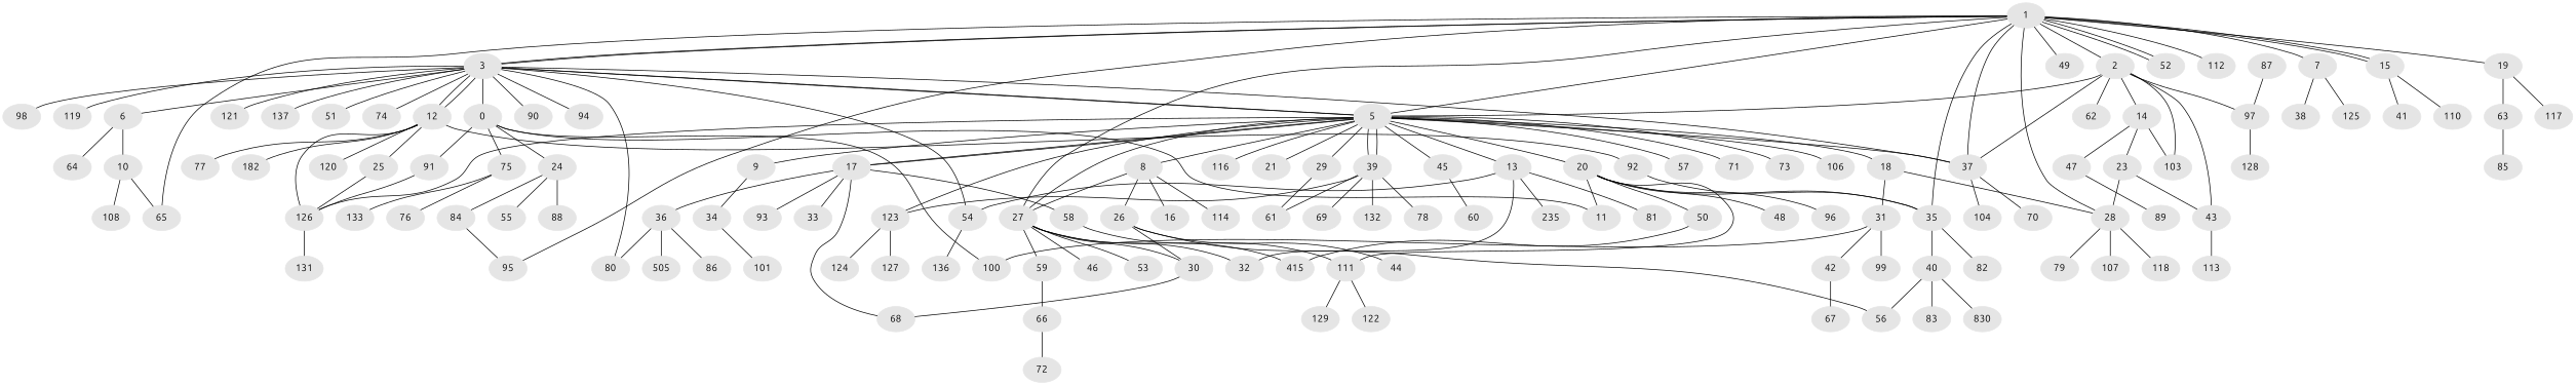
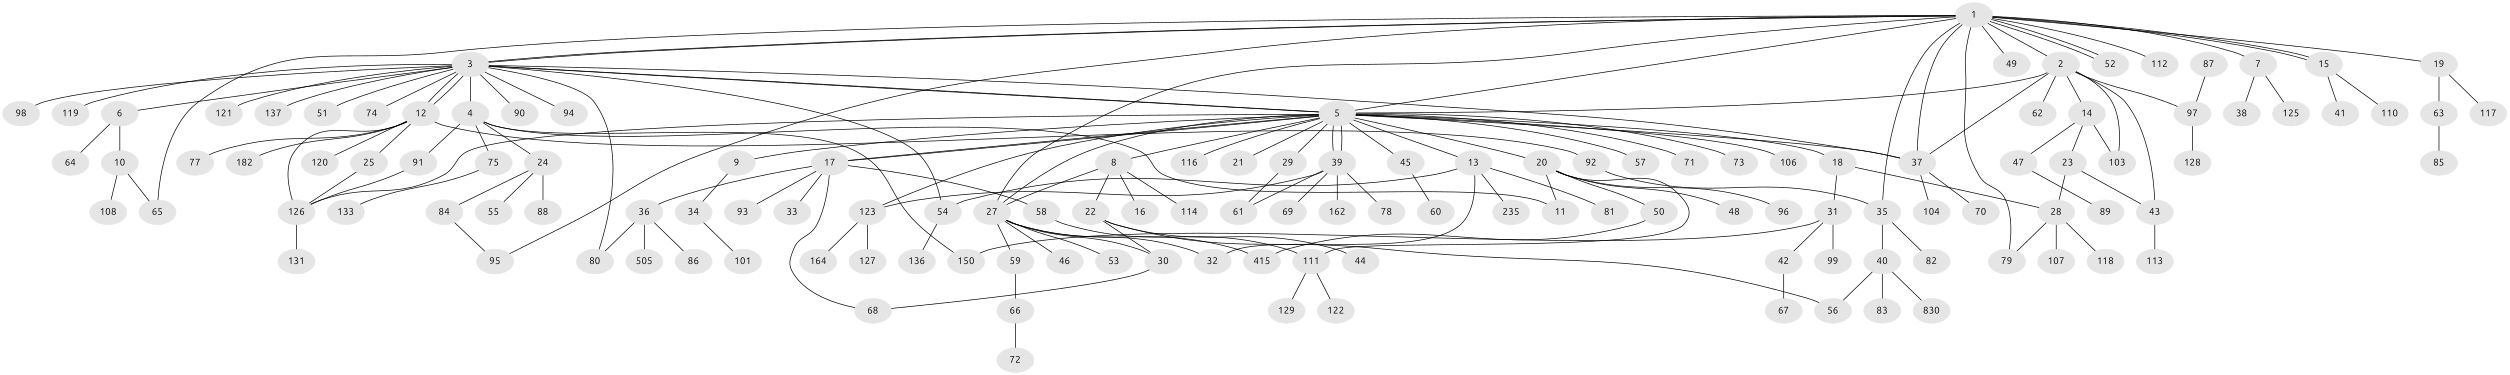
  graph {
    fontname=Ubuntu
    node [color=gray90 fontname=Ubuntu style=filled]
    edge [fontname=Ubuntu]
    1
    2
    3
    5
    7
    15
    19
    27
    28
    35
    37
    49
    52
    65
    95
    112
    14
    43
    62
    103
    97
-   4 [label=0]
+   4
    6
    12
    51
    54
    74
    80
    90
    94
    98
    119
    121
    137
    8
    9
    13
    17
    18
    20
    21
    29
    39
    45
    57
    71
    73
    106
    116
    123
    126
    38
    125
    41
    110
    63
    117
    32
    30
    46
    53
    59
    n63 [label=415]
    79
    107
    118
    40
    82
    70
    104
    23
    47
    113
    87
    11
    24
    75
    91
-   100
+   100 [label=150]
    10
    64
    77
    25
    92
    n85 [label=182]
    120
    136
    55
    84
    88
-   76
    133
    16
-   26
+   26 [label=22]
    114
    34
    81
    n98 [label=235]
    33
    36
    58
    68
    93
    31
    48
    50
    96
    111
    61
    69
    78
-   132
+   132 [label=162]
    60
-   124
+   124 [label=164]
    127
    131
    108
    44
    56
    101
    89
    86
    n123 [label=505]
    42
    99
    85
    122
    129
    66
    67
    83
    n132 [label=830]
    72
    128
    1 -- 2
    1 -- 3
    1 -- 3
    1 -- 5
    1 -- 7
    1 -- 15
    1 -- 15
    1 -- 19
    1 -- 27
-   1 -- 28
+   1 -- 79
    1 -- 35
    1 -- 37
    1 -- 49
    1 -- 52
    1 -- 52
    1 -- 65
    1 -- 95
    1 -- 112
    2 -- 5
    2 -- 37
    2 -- 14
    2 -- 43
    2 -- 62
    2 -- 103
    2 -- 97
    3 -- 5
    3 -- 5
    3 -- 37
    3 -- 4
    3 -- 6
    3 -- 12
    3 -- 12
    3 -- 51
    3 -- 54
    3 -- 74
    3 -- 80
    3 -- 90
    3 -- 94
    3 -- 98
    3 -- 119
    3 -- 121
    3 -- 137
    5 -- 27
    5 -- 37
    5 -- 8
    5 -- 9
    5 -- 13
    5 -- 17
    5 -- 17
    5 -- 18
    5 -- 20
    5 -- 21
    5 -- 29
    5 -- 39
    5 -- 39
    5 -- 45
    5 -- 57
    5 -- 71
    5 -- 73
    5 -- 106
    5 -- 116
    5 -- 123
    5 -- 126
    7 -- 38
    7 -- 125
    15 -- 41
    15 -- 110
    19 -- 63
    19 -- 117
    27 -- 32
    27 -- 30
    27 -- 46
    27 -- 53
    27 -- 59
    27 -- n63
    28 -- 79
    28 -- 107
    28 -- 118
    35 -- 40
    35 -- 82
    37 -- 70
    37 -- 104
    14 -- 103
    14 -- 23
    14 -- 47
    43 -- 113
    97 -- 128
    4 -- 11
    4 -- 24
    4 -- 75
    4 -- 91
    4 -- 100
    6 -- 10
    6 -- 64
    12 -- 126
    12 -- 77
    12 -- 25
    12 -- 92
    12 -- n85
    12 -- 120
    54 -- 136
    8 -- 27
    8 -- 16
    8 -- 26
    8 -- 114
    9 -- 34
    13 -- 54
    13 -- 32
    13 -- 81
    13 -- n98
    17 -- 33
    17 -- 36
    17 -- 58
    17 -- 68
    17 -- 93
    18 -- 28
    18 -- 31
-   20 -- 35
    20 -- 11
    20 -- 48
    20 -- 50
    20 -- 96
    20 -- 111
    29 -- 61
    39 -- 123
    39 -- 61
    39 -- 69
    39 -- 78
    39 -- 132
    45 -- 60
    123 -- 124
    123 -- 127
    126 -- 131
    63 -- 85
    30 -- 68
    59 -- 66
    40 -- 56
    40 -- 83
    40 -- n132
    23 -- 28
    23 -- 43
    47 -- 89
    87 -- 97
    24 -- 55
    24 -- 84
    24 -- 88
-   75 -- 76
    75 -- 133
    91 -- 126
    10 -- 65
    10 -- 108
    25 -- 126
    92 -- 35
    84 -- 95
    26 -- 30
    26 -- 44
    26 -- 56
    34 -- 101
    36 -- 80
    36 -- 86
    36 -- n123
    58 -- 111
    31 -- 100
    31 -- 42
    31 -- 99
    50 -- n63
    111 -- 122
    111 -- 129
    42 -- 67
    66 -- 72
  }
